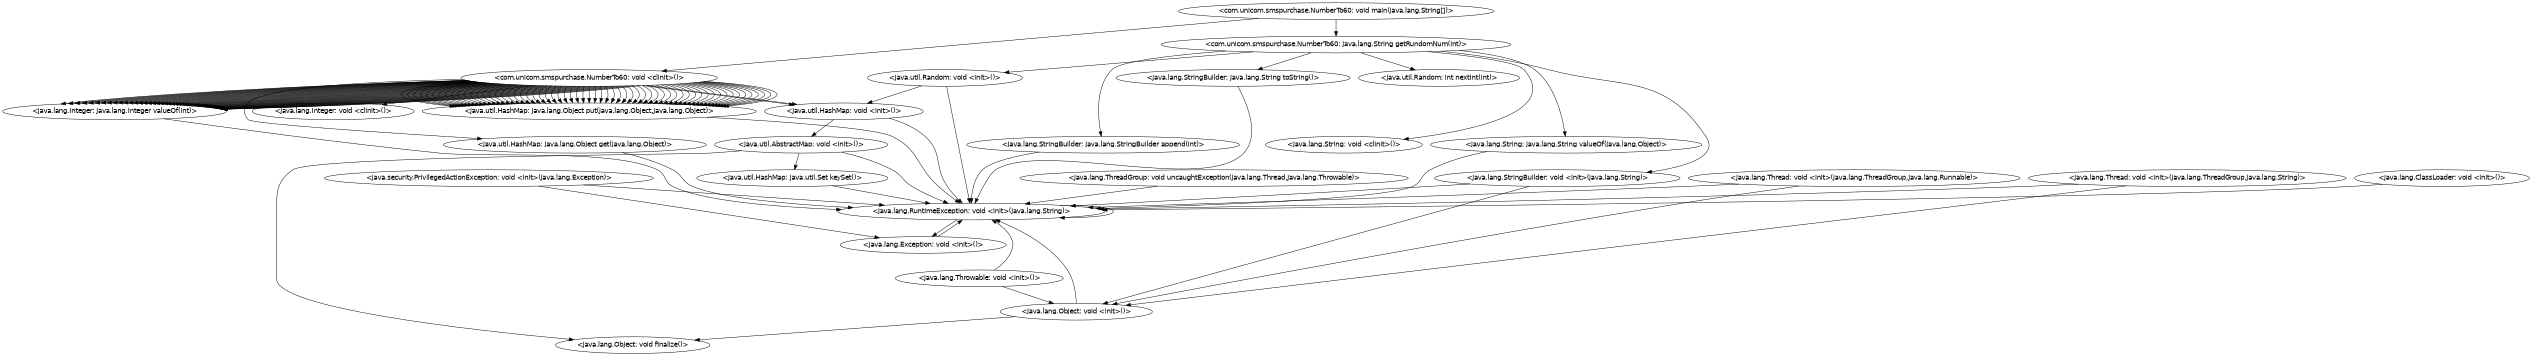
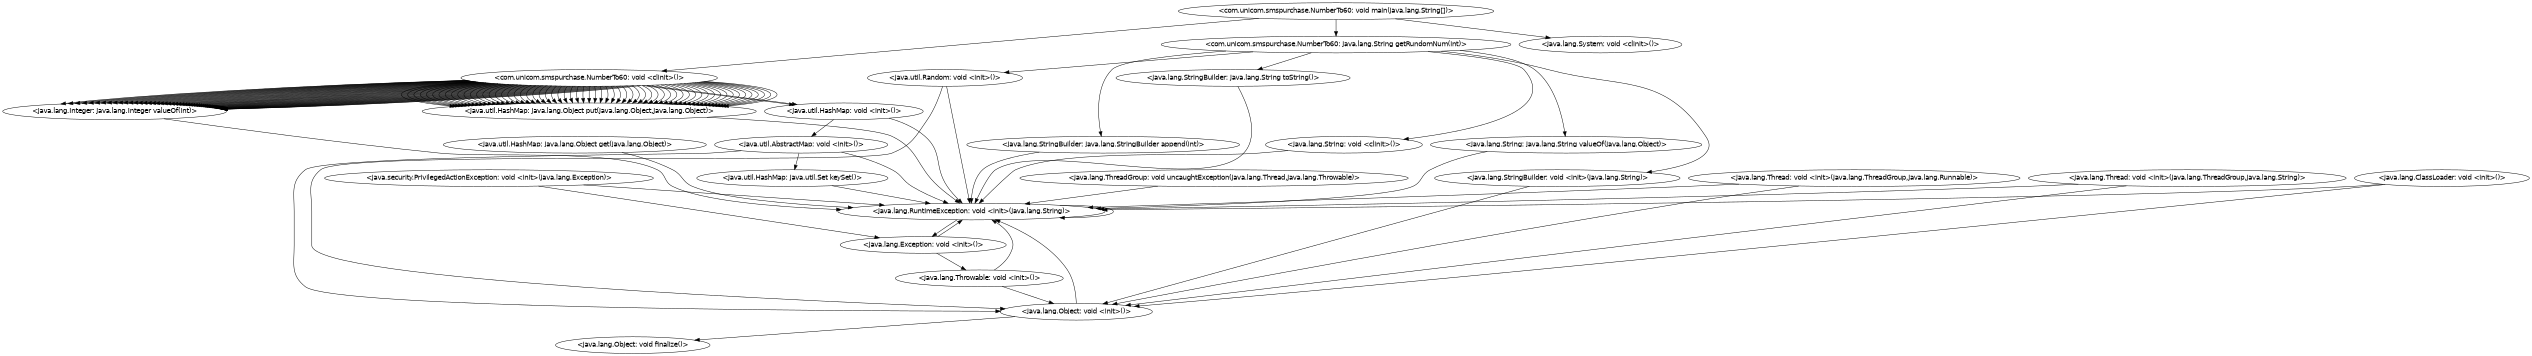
  digraph {
    fontname="DejaVu Sans"
    node [fontname="DejaVu Sans"]
    edge [fontname="DejaVu Sans"]
    "<com.unicom.smspurchase.NumberTo60: void main(java.lang.String[])>"
    "<com.unicom.smspurchase.NumberTo60: void <clinit>()>"
    "<com.unicom.smspurchase.NumberTo60: java.lang.String getRundomNum(int)>"
-   "<java.lang.Integer: void <clinit>()>"
+   "<java.lang.System: void <clinit>()>"
    "<java.lang.Integer: java.lang.Integer valueOf(int)>"
    "<java.util.HashMap: void <init>()>"
    "<java.util.HashMap: java.lang.Object get(java.lang.Object)>"
    "<java.util.HashMap: java.lang.Object put(java.lang.Object,java.lang.Object)>"
    "<java.lang.String: void <clinit>()>"
    "<java.lang.StringBuilder: void <init>(java.lang.String)>"
    "<java.lang.String: java.lang.String valueOf(java.lang.Object)>"
    "<java.util.Random: void <init>()>"
    "<java.lang.StringBuilder: java.lang.StringBuilder append(int)>"
    "<java.lang.StringBuilder: java.lang.String toString()>"
-   "<java.util.Random: int nextInt(int)>"
    "<java.lang.RuntimeException: void <init>(java.lang.String)>"
    "<java.util.AbstractMap: void <init>()>"
    "<java.util.HashMap: java.util.Set keySet()>"
    "<java.lang.Object: void <init>()>"
    "<java.lang.Exception: void <init>()>"
    "<java.lang.ThreadGroup: void uncaughtException(java.lang.Thread,java.lang.Throwable)>"
    "<java.lang.Throwable: void <init>()>"
    "<java.lang.ClassLoader: void <init>()>"
    "<java.lang.Object: void finalize()>"
    "<java.security.PrivilegedActionException: void <init>(java.lang.Exception)>"
    "<java.lang.Thread: void <init>(java.lang.ThreadGroup,java.lang.Runnable)>"
    "<java.lang.Thread: void <init>(java.lang.ThreadGroup,java.lang.String)>"
    "<com.unicom.smspurchase.NumberTo60: void main(java.lang.String[])>" -> "<com.unicom.smspurchase.NumberTo60: void <clinit>()>"
    "<com.unicom.smspurchase.NumberTo60: void main(java.lang.String[])>" -> "<com.unicom.smspurchase.NumberTo60: java.lang.String getRundomNum(int)>"
-   "<com.unicom.smspurchase.NumberTo60: void <clinit>()>" -> "<java.lang.Integer: void <clinit>()>"
+   "<com.unicom.smspurchase.NumberTo60: void main(java.lang.String[])>" -> "<java.lang.System: void <clinit>()>"
    "<com.unicom.smspurchase.NumberTo60: void <clinit>()>" -> "<java.lang.Integer: java.lang.Integer valueOf(int)>"
    "<com.unicom.smspurchase.NumberTo60: void <clinit>()>" -> "<java.lang.Integer: java.lang.Integer valueOf(int)>"
    "<com.unicom.smspurchase.NumberTo60: void <clinit>()>" -> "<java.lang.Integer: java.lang.Integer valueOf(int)>"
    "<com.unicom.smspurchase.NumberTo60: void <clinit>()>" -> "<java.lang.Integer: java.lang.Integer valueOf(int)>"
    "<com.unicom.smspurchase.NumberTo60: void <clinit>()>" -> "<java.lang.Integer: java.lang.Integer valueOf(int)>"
    "<com.unicom.smspurchase.NumberTo60: void <clinit>()>" -> "<java.lang.Integer: java.lang.Integer valueOf(int)>"
    "<com.unicom.smspurchase.NumberTo60: void <clinit>()>" -> "<java.lang.Integer: java.lang.Integer valueOf(int)>"
    "<com.unicom.smspurchase.NumberTo60: void <clinit>()>" -> "<java.lang.Integer: java.lang.Integer valueOf(int)>"
    "<com.unicom.smspurchase.NumberTo60: void <clinit>()>" -> "<java.lang.Integer: java.lang.Integer valueOf(int)>"
    "<com.unicom.smspurchase.NumberTo60: void <clinit>()>" -> "<java.lang.Integer: java.lang.Integer valueOf(int)>"
    "<com.unicom.smspurchase.NumberTo60: void <clinit>()>" -> "<java.lang.Integer: java.lang.Integer valueOf(int)>"
    "<com.unicom.smspurchase.NumberTo60: void <clinit>()>" -> "<java.lang.Integer: java.lang.Integer valueOf(int)>"
    "<com.unicom.smspurchase.NumberTo60: void <clinit>()>" -> "<java.lang.Integer: java.lang.Integer valueOf(int)>"
    "<com.unicom.smspurchase.NumberTo60: void <clinit>()>" -> "<java.lang.Integer: java.lang.Integer valueOf(int)>"
    "<com.unicom.smspurchase.NumberTo60: void <clinit>()>" -> "<java.lang.Integer: java.lang.Integer valueOf(int)>"
    "<com.unicom.smspurchase.NumberTo60: void <clinit>()>" -> "<java.lang.Integer: java.lang.Integer valueOf(int)>"
    "<com.unicom.smspurchase.NumberTo60: void <clinit>()>" -> "<java.lang.Integer: java.lang.Integer valueOf(int)>"
    "<com.unicom.smspurchase.NumberTo60: void <clinit>()>" -> "<java.lang.Integer: java.lang.Integer valueOf(int)>"
    "<com.unicom.smspurchase.NumberTo60: void <clinit>()>" -> "<java.lang.Integer: java.lang.Integer valueOf(int)>"
    "<com.unicom.smspurchase.NumberTo60: void <clinit>()>" -> "<java.lang.Integer: java.lang.Integer valueOf(int)>"
    "<com.unicom.smspurchase.NumberTo60: void <clinit>()>" -> "<java.lang.Integer: java.lang.Integer valueOf(int)>"
    "<com.unicom.smspurchase.NumberTo60: void <clinit>()>" -> "<java.lang.Integer: java.lang.Integer valueOf(int)>"
    "<com.unicom.smspurchase.NumberTo60: void <clinit>()>" -> "<java.lang.Integer: java.lang.Integer valueOf(int)>"
    "<com.unicom.smspurchase.NumberTo60: void <clinit>()>" -> "<java.lang.Integer: java.lang.Integer valueOf(int)>"
    "<com.unicom.smspurchase.NumberTo60: void <clinit>()>" -> "<java.lang.Integer: java.lang.Integer valueOf(int)>"
    "<com.unicom.smspurchase.NumberTo60: void <clinit>()>" -> "<java.lang.Integer: java.lang.Integer valueOf(int)>"
    "<com.unicom.smspurchase.NumberTo60: void <clinit>()>" -> "<java.lang.Integer: java.lang.Integer valueOf(int)>"
    "<com.unicom.smspurchase.NumberTo60: void <clinit>()>" -> "<java.lang.Integer: java.lang.Integer valueOf(int)>"
    "<com.unicom.smspurchase.NumberTo60: void <clinit>()>" -> "<java.lang.Integer: java.lang.Integer valueOf(int)>"
    "<com.unicom.smspurchase.NumberTo60: void <clinit>()>" -> "<java.lang.Integer: java.lang.Integer valueOf(int)>"
    "<com.unicom.smspurchase.NumberTo60: void <clinit>()>" -> "<java.lang.Integer: java.lang.Integer valueOf(int)>"
    "<com.unicom.smspurchase.NumberTo60: void <clinit>()>" -> "<java.lang.Integer: java.lang.Integer valueOf(int)>"
    "<com.unicom.smspurchase.NumberTo60: void <clinit>()>" -> "<java.lang.Integer: java.lang.Integer valueOf(int)>"
    "<com.unicom.smspurchase.NumberTo60: void <clinit>()>" -> "<java.lang.Integer: java.lang.Integer valueOf(int)>"
    "<com.unicom.smspurchase.NumberTo60: void <clinit>()>" -> "<java.lang.Integer: java.lang.Integer valueOf(int)>"
    "<com.unicom.smspurchase.NumberTo60: void <clinit>()>" -> "<java.lang.Integer: java.lang.Integer valueOf(int)>"
    "<com.unicom.smspurchase.NumberTo60: void <clinit>()>" -> "<java.lang.Integer: java.lang.Integer valueOf(int)>"
    "<com.unicom.smspurchase.NumberTo60: void <clinit>()>" -> "<java.lang.Integer: java.lang.Integer valueOf(int)>"
    "<com.unicom.smspurchase.NumberTo60: void <clinit>()>" -> "<java.lang.Integer: java.lang.Integer valueOf(int)>"
    "<com.unicom.smspurchase.NumberTo60: void <clinit>()>" -> "<java.lang.Integer: java.lang.Integer valueOf(int)>"
    "<com.unicom.smspurchase.NumberTo60: void <clinit>()>" -> "<java.lang.Integer: java.lang.Integer valueOf(int)>"
    "<com.unicom.smspurchase.NumberTo60: void <clinit>()>" -> "<java.lang.Integer: java.lang.Integer valueOf(int)>"
    "<com.unicom.smspurchase.NumberTo60: void <clinit>()>" -> "<java.lang.Integer: java.lang.Integer valueOf(int)>"
    "<com.unicom.smspurchase.NumberTo60: void <clinit>()>" -> "<java.lang.Integer: java.lang.Integer valueOf(int)>"
    "<com.unicom.smspurchase.NumberTo60: void <clinit>()>" -> "<java.lang.Integer: java.lang.Integer valueOf(int)>"
    "<com.unicom.smspurchase.NumberTo60: void <clinit>()>" -> "<java.lang.Integer: java.lang.Integer valueOf(int)>"
    "<com.unicom.smspurchase.NumberTo60: void <clinit>()>" -> "<java.lang.Integer: java.lang.Integer valueOf(int)>"
    "<com.unicom.smspurchase.NumberTo60: void <clinit>()>" -> "<java.lang.Integer: java.lang.Integer valueOf(int)>"
    "<com.unicom.smspurchase.NumberTo60: void <clinit>()>" -> "<java.lang.Integer: java.lang.Integer valueOf(int)>"
    "<com.unicom.smspurchase.NumberTo60: void <clinit>()>" -> "<java.lang.Integer: java.lang.Integer valueOf(int)>"
    "<com.unicom.smspurchase.NumberTo60: void <clinit>()>" -> "<java.lang.Integer: java.lang.Integer valueOf(int)>"
    "<com.unicom.smspurchase.NumberTo60: void <clinit>()>" -> "<java.lang.Integer: java.lang.Integer valueOf(int)>"
    "<com.unicom.smspurchase.NumberTo60: void <clinit>()>" -> "<java.lang.Integer: java.lang.Integer valueOf(int)>"
    "<com.unicom.smspurchase.NumberTo60: void <clinit>()>" -> "<java.lang.Integer: java.lang.Integer valueOf(int)>"
    "<com.unicom.smspurchase.NumberTo60: void <clinit>()>" -> "<java.lang.Integer: java.lang.Integer valueOf(int)>"
    "<com.unicom.smspurchase.NumberTo60: void <clinit>()>" -> "<java.lang.Integer: java.lang.Integer valueOf(int)>"
    "<com.unicom.smspurchase.NumberTo60: void <clinit>()>" -> "<java.lang.Integer: java.lang.Integer valueOf(int)>"
    "<com.unicom.smspurchase.NumberTo60: void <clinit>()>" -> "<java.lang.Integer: java.lang.Integer valueOf(int)>"
    "<com.unicom.smspurchase.NumberTo60: void <clinit>()>" -> "<java.lang.Integer: java.lang.Integer valueOf(int)>"
    "<com.unicom.smspurchase.NumberTo60: void <clinit>()>" -> "<java.lang.Integer: java.lang.Integer valueOf(int)>"
    "<com.unicom.smspurchase.NumberTo60: void <clinit>()>" -> "<java.util.HashMap: void <init>()>"
    "<com.unicom.smspurchase.NumberTo60: void <clinit>()>" -> "<java.util.HashMap: void <init>()>"
-   "<com.unicom.smspurchase.NumberTo60: void <clinit>()>" -> "<java.util.HashMap: java.lang.Object get(java.lang.Object)>"
    "<com.unicom.smspurchase.NumberTo60: void <clinit>()>" -> "<java.util.HashMap: java.lang.Object put(java.lang.Object,java.lang.Object)>"
    "<com.unicom.smspurchase.NumberTo60: void <clinit>()>" -> "<java.util.HashMap: java.lang.Object put(java.lang.Object,java.lang.Object)>"
    "<com.unicom.smspurchase.NumberTo60: void <clinit>()>" -> "<java.util.HashMap: java.lang.Object put(java.lang.Object,java.lang.Object)>"
    "<com.unicom.smspurchase.NumberTo60: void <clinit>()>" -> "<java.util.HashMap: java.lang.Object put(java.lang.Object,java.lang.Object)>"
    "<com.unicom.smspurchase.NumberTo60: void <clinit>()>" -> "<java.util.HashMap: java.lang.Object put(java.lang.Object,java.lang.Object)>"
    "<com.unicom.smspurchase.NumberTo60: void <clinit>()>" -> "<java.util.HashMap: java.lang.Object put(java.lang.Object,java.lang.Object)>"
    "<com.unicom.smspurchase.NumberTo60: void <clinit>()>" -> "<java.util.HashMap: java.lang.Object put(java.lang.Object,java.lang.Object)>"
    "<com.unicom.smspurchase.NumberTo60: void <clinit>()>" -> "<java.util.HashMap: java.lang.Object put(java.lang.Object,java.lang.Object)>"
    "<com.unicom.smspurchase.NumberTo60: void <clinit>()>" -> "<java.util.HashMap: java.lang.Object put(java.lang.Object,java.lang.Object)>"
    "<com.unicom.smspurchase.NumberTo60: void <clinit>()>" -> "<java.util.HashMap: java.lang.Object put(java.lang.Object,java.lang.Object)>"
    "<com.unicom.smspurchase.NumberTo60: void <clinit>()>" -> "<java.util.HashMap: java.lang.Object put(java.lang.Object,java.lang.Object)>"
    "<com.unicom.smspurchase.NumberTo60: void <clinit>()>" -> "<java.util.HashMap: java.lang.Object put(java.lang.Object,java.lang.Object)>"
    "<com.unicom.smspurchase.NumberTo60: void <clinit>()>" -> "<java.util.HashMap: java.lang.Object put(java.lang.Object,java.lang.Object)>"
    "<com.unicom.smspurchase.NumberTo60: void <clinit>()>" -> "<java.util.HashMap: java.lang.Object put(java.lang.Object,java.lang.Object)>"
    "<com.unicom.smspurchase.NumberTo60: void <clinit>()>" -> "<java.util.HashMap: java.lang.Object put(java.lang.Object,java.lang.Object)>"
    "<com.unicom.smspurchase.NumberTo60: void <clinit>()>" -> "<java.util.HashMap: java.lang.Object put(java.lang.Object,java.lang.Object)>"
    "<com.unicom.smspurchase.NumberTo60: void <clinit>()>" -> "<java.util.HashMap: java.lang.Object put(java.lang.Object,java.lang.Object)>"
    "<com.unicom.smspurchase.NumberTo60: void <clinit>()>" -> "<java.util.HashMap: java.lang.Object put(java.lang.Object,java.lang.Object)>"
    "<com.unicom.smspurchase.NumberTo60: void <clinit>()>" -> "<java.util.HashMap: java.lang.Object put(java.lang.Object,java.lang.Object)>"
    "<com.unicom.smspurchase.NumberTo60: void <clinit>()>" -> "<java.util.HashMap: java.lang.Object put(java.lang.Object,java.lang.Object)>"
    "<com.unicom.smspurchase.NumberTo60: void <clinit>()>" -> "<java.util.HashMap: java.lang.Object put(java.lang.Object,java.lang.Object)>"
    "<com.unicom.smspurchase.NumberTo60: void <clinit>()>" -> "<java.util.HashMap: java.lang.Object put(java.lang.Object,java.lang.Object)>"
    "<com.unicom.smspurchase.NumberTo60: void <clinit>()>" -> "<java.util.HashMap: java.lang.Object put(java.lang.Object,java.lang.Object)>"
    "<com.unicom.smspurchase.NumberTo60: void <clinit>()>" -> "<java.util.HashMap: java.lang.Object put(java.lang.Object,java.lang.Object)>"
    "<com.unicom.smspurchase.NumberTo60: void <clinit>()>" -> "<java.util.HashMap: java.lang.Object put(java.lang.Object,java.lang.Object)>"
    "<com.unicom.smspurchase.NumberTo60: void <clinit>()>" -> "<java.util.HashMap: java.lang.Object put(java.lang.Object,java.lang.Object)>"
    "<com.unicom.smspurchase.NumberTo60: void <clinit>()>" -> "<java.util.HashMap: java.lang.Object put(java.lang.Object,java.lang.Object)>"
    "<com.unicom.smspurchase.NumberTo60: void <clinit>()>" -> "<java.util.HashMap: java.lang.Object put(java.lang.Object,java.lang.Object)>"
    "<com.unicom.smspurchase.NumberTo60: void <clinit>()>" -> "<java.util.HashMap: java.lang.Object put(java.lang.Object,java.lang.Object)>"
    "<com.unicom.smspurchase.NumberTo60: void <clinit>()>" -> "<java.util.HashMap: java.lang.Object put(java.lang.Object,java.lang.Object)>"
    "<com.unicom.smspurchase.NumberTo60: void <clinit>()>" -> "<java.util.HashMap: java.lang.Object put(java.lang.Object,java.lang.Object)>"
    "<com.unicom.smspurchase.NumberTo60: void <clinit>()>" -> "<java.util.HashMap: java.lang.Object put(java.lang.Object,java.lang.Object)>"
    "<com.unicom.smspurchase.NumberTo60: void <clinit>()>" -> "<java.util.HashMap: java.lang.Object put(java.lang.Object,java.lang.Object)>"
    "<com.unicom.smspurchase.NumberTo60: void <clinit>()>" -> "<java.util.HashMap: java.lang.Object put(java.lang.Object,java.lang.Object)>"
    "<com.unicom.smspurchase.NumberTo60: void <clinit>()>" -> "<java.util.HashMap: java.lang.Object put(java.lang.Object,java.lang.Object)>"
    "<com.unicom.smspurchase.NumberTo60: void <clinit>()>" -> "<java.util.HashMap: java.lang.Object put(java.lang.Object,java.lang.Object)>"
    "<com.unicom.smspurchase.NumberTo60: void <clinit>()>" -> "<java.util.HashMap: java.lang.Object put(java.lang.Object,java.lang.Object)>"
    "<com.unicom.smspurchase.NumberTo60: void <clinit>()>" -> "<java.util.HashMap: java.lang.Object put(java.lang.Object,java.lang.Object)>"
    "<com.unicom.smspurchase.NumberTo60: void <clinit>()>" -> "<java.util.HashMap: java.lang.Object put(java.lang.Object,java.lang.Object)>"
    "<com.unicom.smspurchase.NumberTo60: void <clinit>()>" -> "<java.util.HashMap: java.lang.Object put(java.lang.Object,java.lang.Object)>"
    "<com.unicom.smspurchase.NumberTo60: void <clinit>()>" -> "<java.util.HashMap: java.lang.Object put(java.lang.Object,java.lang.Object)>"
    "<com.unicom.smspurchase.NumberTo60: void <clinit>()>" -> "<java.util.HashMap: java.lang.Object put(java.lang.Object,java.lang.Object)>"
    "<com.unicom.smspurchase.NumberTo60: void <clinit>()>" -> "<java.util.HashMap: java.lang.Object put(java.lang.Object,java.lang.Object)>"
    "<com.unicom.smspurchase.NumberTo60: void <clinit>()>" -> "<java.util.HashMap: java.lang.Object put(java.lang.Object,java.lang.Object)>"
    "<com.unicom.smspurchase.NumberTo60: void <clinit>()>" -> "<java.util.HashMap: java.lang.Object put(java.lang.Object,java.lang.Object)>"
    "<com.unicom.smspurchase.NumberTo60: void <clinit>()>" -> "<java.util.HashMap: java.lang.Object put(java.lang.Object,java.lang.Object)>"
    "<com.unicom.smspurchase.NumberTo60: void <clinit>()>" -> "<java.util.HashMap: java.lang.Object put(java.lang.Object,java.lang.Object)>"
    "<com.unicom.smspurchase.NumberTo60: void <clinit>()>" -> "<java.util.HashMap: java.lang.Object put(java.lang.Object,java.lang.Object)>"
    "<com.unicom.smspurchase.NumberTo60: void <clinit>()>" -> "<java.util.HashMap: java.lang.Object put(java.lang.Object,java.lang.Object)>"
    "<com.unicom.smspurchase.NumberTo60: void <clinit>()>" -> "<java.util.HashMap: java.lang.Object put(java.lang.Object,java.lang.Object)>"
    "<com.unicom.smspurchase.NumberTo60: void <clinit>()>" -> "<java.util.HashMap: java.lang.Object put(java.lang.Object,java.lang.Object)>"
    "<com.unicom.smspurchase.NumberTo60: void <clinit>()>" -> "<java.util.HashMap: java.lang.Object put(java.lang.Object,java.lang.Object)>"
    "<com.unicom.smspurchase.NumberTo60: void <clinit>()>" -> "<java.util.HashMap: java.lang.Object put(java.lang.Object,java.lang.Object)>"
    "<com.unicom.smspurchase.NumberTo60: void <clinit>()>" -> "<java.util.HashMap: java.lang.Object put(java.lang.Object,java.lang.Object)>"
    "<com.unicom.smspurchase.NumberTo60: void <clinit>()>" -> "<java.util.HashMap: java.lang.Object put(java.lang.Object,java.lang.Object)>"
    "<com.unicom.smspurchase.NumberTo60: void <clinit>()>" -> "<java.util.HashMap: java.lang.Object put(java.lang.Object,java.lang.Object)>"
    "<com.unicom.smspurchase.NumberTo60: void <clinit>()>" -> "<java.util.HashMap: java.lang.Object put(java.lang.Object,java.lang.Object)>"
    "<com.unicom.smspurchase.NumberTo60: void <clinit>()>" -> "<java.util.HashMap: java.lang.Object put(java.lang.Object,java.lang.Object)>"
    "<com.unicom.smspurchase.NumberTo60: void <clinit>()>" -> "<java.util.HashMap: java.lang.Object put(java.lang.Object,java.lang.Object)>"
    "<com.unicom.smspurchase.NumberTo60: void <clinit>()>" -> "<java.util.HashMap: java.lang.Object put(java.lang.Object,java.lang.Object)>"
    "<com.unicom.smspurchase.NumberTo60: void <clinit>()>" -> "<java.util.HashMap: java.lang.Object put(java.lang.Object,java.lang.Object)>"
    "<com.unicom.smspurchase.NumberTo60: java.lang.String getRundomNum(int)>" -> "<java.lang.String: void <clinit>()>"
    "<com.unicom.smspurchase.NumberTo60: java.lang.String getRundomNum(int)>" -> "<java.lang.StringBuilder: void <init>(java.lang.String)>"
    "<com.unicom.smspurchase.NumberTo60: java.lang.String getRundomNum(int)>" -> "<java.lang.String: java.lang.String valueOf(java.lang.Object)>"
    "<com.unicom.smspurchase.NumberTo60: java.lang.String getRundomNum(int)>" -> "<java.util.Random: void <init>()>"
    "<com.unicom.smspurchase.NumberTo60: java.lang.String getRundomNum(int)>" -> "<java.lang.StringBuilder: java.lang.StringBuilder append(int)>"
    "<com.unicom.smspurchase.NumberTo60: java.lang.String getRundomNum(int)>" -> "<java.lang.StringBuilder: java.lang.String toString()>"
-   "<com.unicom.smspurchase.NumberTo60: java.lang.String getRundomNum(int)>" -> "<java.util.Random: int nextInt(int)>"
    "<java.lang.Integer: java.lang.Integer valueOf(int)>" -> "<java.lang.RuntimeException: void <init>(java.lang.String)>"
    "<java.util.HashMap: void <init>()>" -> "<java.lang.RuntimeException: void <init>(java.lang.String)>"
    "<java.util.HashMap: void <init>()>" -> "<java.util.AbstractMap: void <init>()>"
    "<java.util.HashMap: java.lang.Object get(java.lang.Object)>" -> "<java.lang.RuntimeException: void <init>(java.lang.String)>"
    "<java.util.HashMap: java.lang.Object put(java.lang.Object,java.lang.Object)>" -> "<java.lang.RuntimeException: void <init>(java.lang.String)>"
-   "<java.lang.StringBuilder: void <init>(java.lang.String)>" -> "<java.lang.RuntimeException: void <init>(java.lang.String)>"
+   "<java.lang.String: void <clinit>()>" -> "<java.lang.RuntimeException: void <init>(java.lang.String)>"
    "<java.lang.StringBuilder: void <init>(java.lang.String)>" -> "<java.lang.Object: void <init>()>"
    "<java.lang.String: java.lang.String valueOf(java.lang.Object)>" -> "<java.lang.RuntimeException: void <init>(java.lang.String)>"
    "<java.util.Random: void <init>()>" -> "<java.lang.RuntimeException: void <init>(java.lang.String)>"
-   "<java.util.Random: void <init>()>" -> "<java.util.HashMap: void <init>()>"
+   "<java.util.Random: void <init>()>" -> "<java.lang.Object: void <init>()>"
    "<java.lang.StringBuilder: java.lang.StringBuilder append(int)>" -> "<java.lang.RuntimeException: void <init>(java.lang.String)>"
    "<java.lang.StringBuilder: java.lang.String toString()>" -> "<java.lang.RuntimeException: void <init>(java.lang.String)>"
    "<java.lang.RuntimeException: void <init>(java.lang.String)>" -> "<java.lang.RuntimeException: void <init>(java.lang.String)>"
    "<java.lang.RuntimeException: void <init>(java.lang.String)>" -> "<java.lang.Exception: void <init>()>"
    "<java.util.AbstractMap: void <init>()>" -> "<java.lang.RuntimeException: void <init>(java.lang.String)>"
    "<java.util.AbstractMap: void <init>()>" -> "<java.util.HashMap: java.util.Set keySet()>"
-   "<java.util.AbstractMap: void <init>()>" -> "<java.lang.Object: void finalize()>"
+   "<java.util.AbstractMap: void <init>()>" -> "<java.lang.Object: void <init>()>"
    "<java.util.HashMap: java.util.Set keySet()>" -> "<java.lang.RuntimeException: void <init>(java.lang.String)>"
    "<java.lang.Object: void <init>()>" -> "<java.lang.RuntimeException: void <init>(java.lang.String)>"
    "<java.lang.Object: void <init>()>" -> "<java.lang.Object: void finalize()>"
    "<java.lang.Exception: void <init>()>" -> "<java.lang.RuntimeException: void <init>(java.lang.String)>"
+   "<java.lang.Exception: void <init>()>" -> "<java.lang.Throwable: void <init>()>"
    "<java.lang.ThreadGroup: void uncaughtException(java.lang.Thread,java.lang.Throwable)>" -> "<java.lang.RuntimeException: void <init>(java.lang.String)>"
    "<java.lang.Throwable: void <init>()>" -> "<java.lang.RuntimeException: void <init>(java.lang.String)>"
    "<java.lang.Throwable: void <init>()>" -> "<java.lang.Object: void <init>()>"
    "<java.lang.ClassLoader: void <init>()>" -> "<java.lang.RuntimeException: void <init>(java.lang.String)>"
+   "<java.lang.ClassLoader: void <init>()>" -> "<java.lang.Object: void <init>()>"
    "<java.security.PrivilegedActionException: void <init>(java.lang.Exception)>" -> "<java.lang.RuntimeException: void <init>(java.lang.String)>"
    "<java.security.PrivilegedActionException: void <init>(java.lang.Exception)>" -> "<java.lang.Exception: void <init>()>"
    "<java.lang.Thread: void <init>(java.lang.ThreadGroup,java.lang.Runnable)>" -> "<java.lang.RuntimeException: void <init>(java.lang.String)>"
    "<java.lang.Thread: void <init>(java.lang.ThreadGroup,java.lang.Runnable)>" -> "<java.lang.Object: void <init>()>"
    "<java.lang.Thread: void <init>(java.lang.ThreadGroup,java.lang.String)>" -> "<java.lang.RuntimeException: void <init>(java.lang.String)>"
    "<java.lang.Thread: void <init>(java.lang.ThreadGroup,java.lang.String)>" -> "<java.lang.Object: void <init>()>"
  }
